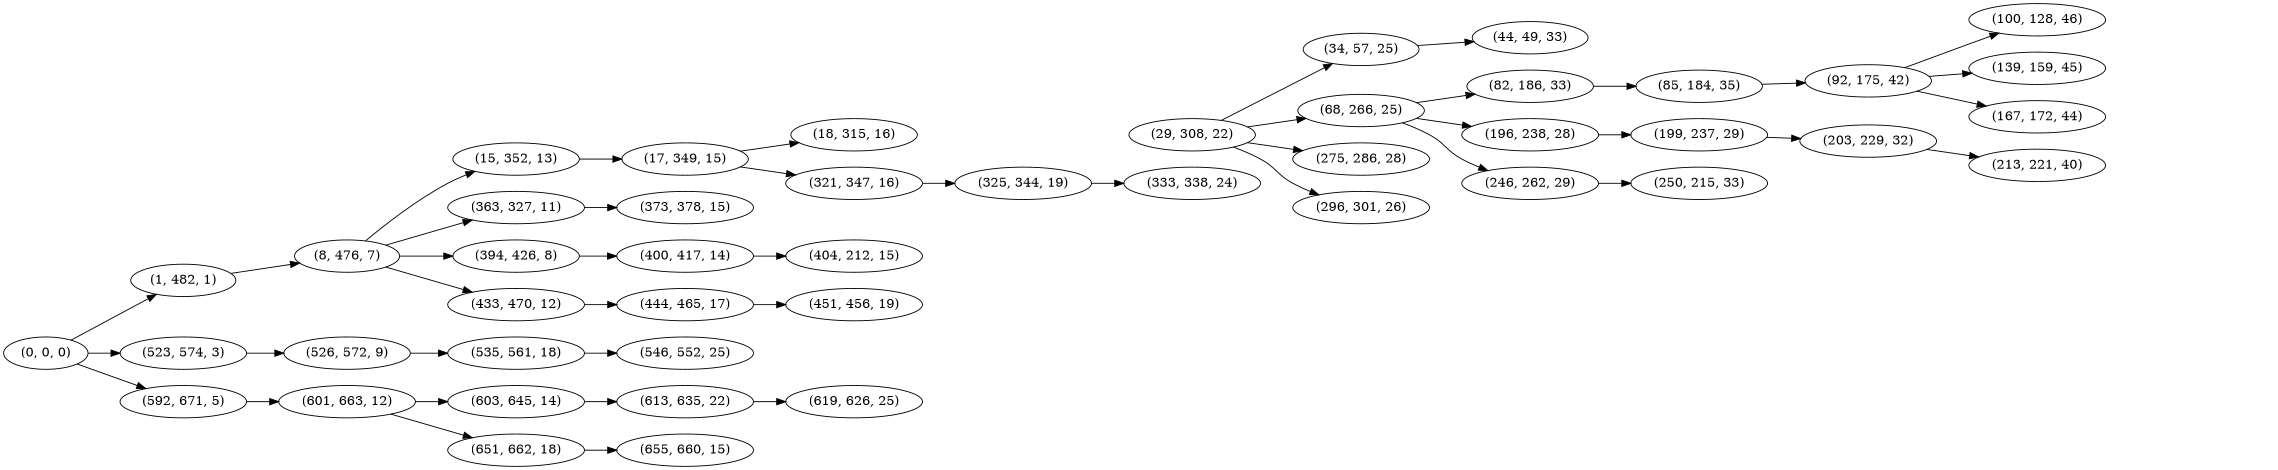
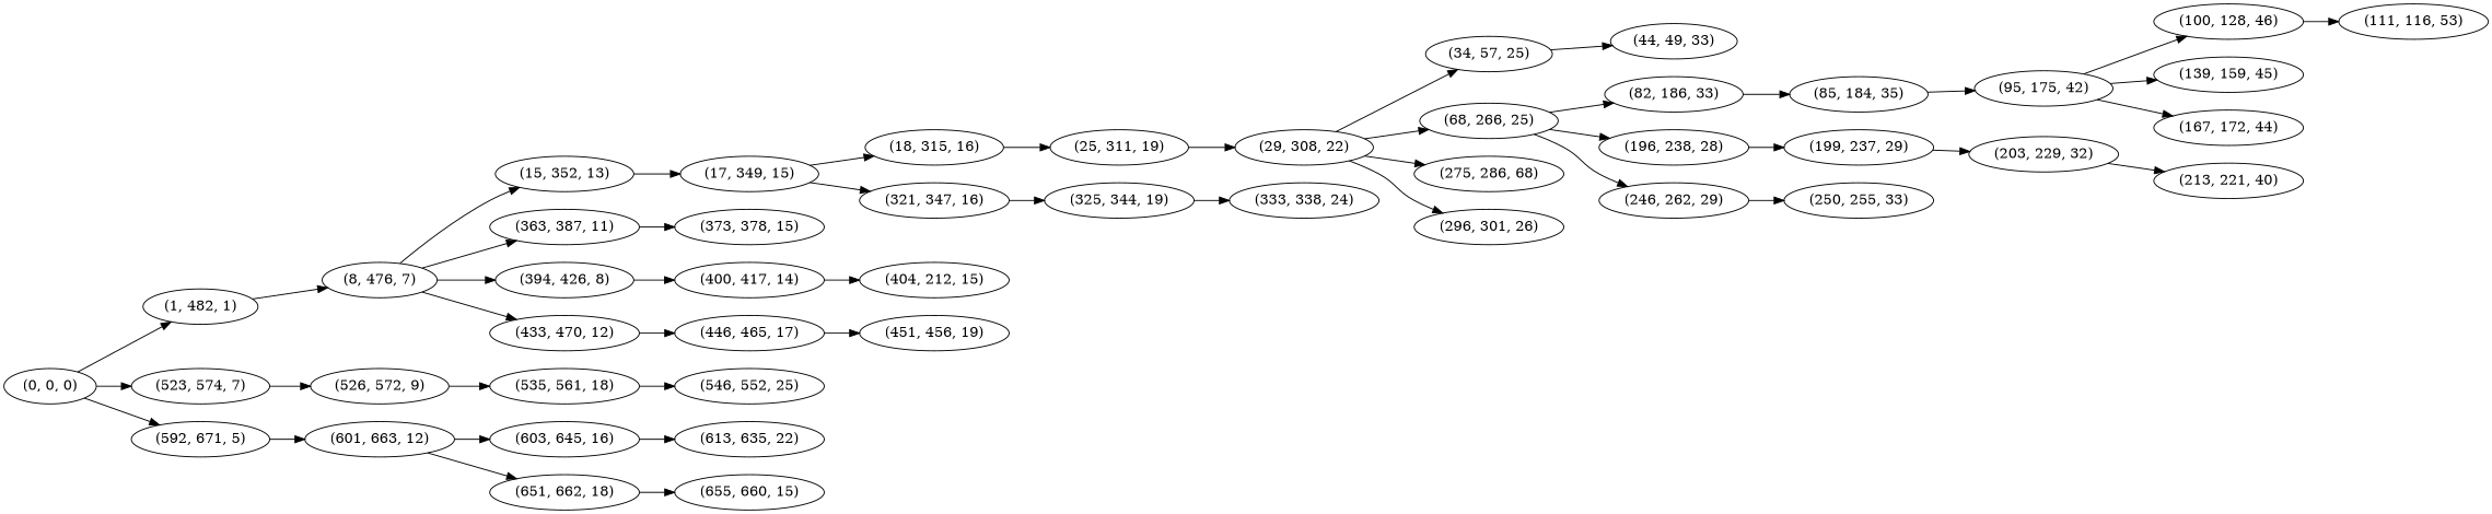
  digraph {
    rankdir=LR
    "(0, 0, 0)"
    "(1, 482, 1)"
-   "(523, 574, 7)" [label="(523, 574, 3)"]
+   "(523, 574, 7)"
    "(592, 671, 5)"
    "(8, 476, 7)"
    "(526, 572, 9)"
    "(601, 663, 12)"
    "(15, 352, 13)"
-   "(363, 387, 11)" [label="(363, 327, 11)"]
+   "(363, 387, 11)"
    "(394, 426, 8)"
    "(433, 470, 12)"
    "(17, 349, 15)"
    "(373, 378, 15)"
    "(400, 417, 14)"
-   "(444, 465, 17)"
+   "(444, 465, 17)" [label="(446, 465, 17)"]
    "(18, 315, 16)"
    "(321, 347, 16)"
+   "(25, 311, 19)"
    "(325, 344, 19)"
    "(29, 308, 22)"
    "(34, 57, 25)"
    "(68, 266, 25)"
-   "(275, 286, 28)"
+   "(275, 286, 28)" [label="(275, 286, 68)"]
    "(296, 301, 26)"
    "(44, 49, 33)"
    "(82, 186, 33)"
    "(196, 238, 28)"
    "(246, 262, 29)"
    "(85, 184, 35)"
    "(199, 237, 29)"
-   "(250, 255, 33)" [label="(250, 215, 33)"]
-   "(95, 175, 42)" [label="(92, 175, 42)"]
+   "(250, 255, 33)"
+   "(95, 175, 42)"
    "(100, 128, 46)"
    "(139, 159, 45)"
    "(167, 172, 44)"
+   "(111, 116, 53)"
    "(203, 229, 32)"
    "(213, 221, 40)"
    "(333, 338, 24)"
    n40 [label="(404, 212, 15)"]
    "(451, 456, 19)"
    "(535, 561, 18)"
    "(546, 552, 25)"
-   "(603, 645, 14)"
+   "(603, 645, 14)" [label="(603, 645, 16)"]
    n45 [label="(651, 662, 18)"]
    "(613, 635, 22)"
    "(655, 660, 15)"
-   "(619, 626, 25)"
    "(0, 0, 0)" -> "(1, 482, 1)"
    "(0, 0, 0)" -> "(523, 574, 7)"
    "(0, 0, 0)" -> "(592, 671, 5)"
    "(1, 482, 1)" -> "(8, 476, 7)"
    "(523, 574, 7)" -> "(526, 572, 9)"
    "(592, 671, 5)" -> "(601, 663, 12)"
    "(8, 476, 7)" -> "(15, 352, 13)"
    "(8, 476, 7)" -> "(363, 387, 11)"
    "(8, 476, 7)" -> "(394, 426, 8)"
    "(8, 476, 7)" -> "(433, 470, 12)"
    "(526, 572, 9)" -> "(535, 561, 18)"
    "(601, 663, 12)" -> "(603, 645, 14)"
    "(601, 663, 12)" -> n45
    "(15, 352, 13)" -> "(17, 349, 15)"
    "(363, 387, 11)" -> "(373, 378, 15)"
    "(394, 426, 8)" -> "(400, 417, 14)"
    "(433, 470, 12)" -> "(444, 465, 17)"
    "(17, 349, 15)" -> "(18, 315, 16)"
    "(17, 349, 15)" -> "(321, 347, 16)"
    "(400, 417, 14)" -> n40
    "(444, 465, 17)" -> "(451, 456, 19)"
+   "(18, 315, 16)" -> "(25, 311, 19)"
    "(321, 347, 16)" -> "(325, 344, 19)"
+   "(25, 311, 19)" -> "(29, 308, 22)"
    "(325, 344, 19)" -> "(333, 338, 24)"
    "(29, 308, 22)" -> "(34, 57, 25)"
    "(29, 308, 22)" -> "(68, 266, 25)"
    "(29, 308, 22)" -> "(275, 286, 28)"
    "(29, 308, 22)" -> "(296, 301, 26)"
    "(34, 57, 25)" -> "(44, 49, 33)"
    "(68, 266, 25)" -> "(82, 186, 33)"
    "(68, 266, 25)" -> "(196, 238, 28)"
    "(68, 266, 25)" -> "(246, 262, 29)"
    "(82, 186, 33)" -> "(85, 184, 35)"
    "(196, 238, 28)" -> "(199, 237, 29)"
    "(246, 262, 29)" -> "(250, 255, 33)"
    "(85, 184, 35)" -> "(95, 175, 42)"
    "(199, 237, 29)" -> "(203, 229, 32)"
    "(95, 175, 42)" -> "(100, 128, 46)"
    "(95, 175, 42)" -> "(139, 159, 45)"
    "(95, 175, 42)" -> "(167, 172, 44)"
+   "(100, 128, 46)" -> "(111, 116, 53)"
    "(203, 229, 32)" -> "(213, 221, 40)"
    "(535, 561, 18)" -> "(546, 552, 25)"
    "(603, 645, 14)" -> "(613, 635, 22)"
    n45 -> "(655, 660, 15)"
-   "(613, 635, 22)" -> "(619, 626, 25)"
  }
